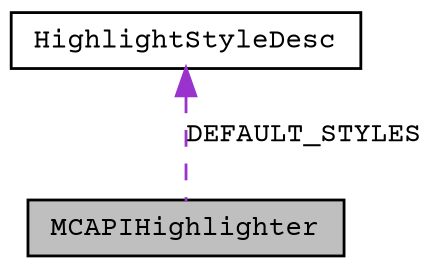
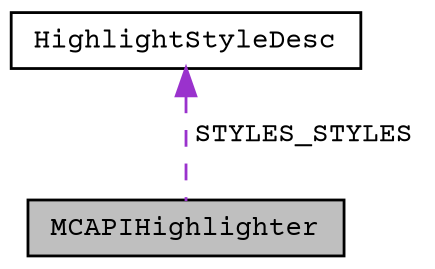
  digraph {
    fontname="Courier Prime"
    node [color=black fontname="Courier Prime" fontsize=10 shape=record]
    n1 [fillcolor=grey75 fontcolor=black height=0.2 label=MCAPIHighlighter style=filled width=0.4]
    n2 [height=0.2 label=HighlightStyleDesc width=0.4]
-   n2 -> n1 [color=darkorchid3 dir=back fontname="Courier Prime" fontsize=10 label=DEFAULT_STYLES labelfontname=FreeSans labelfontsize=10 style=dashed]
+   n2 -> n1 [color=darkorchid3 dir=back fontname="Courier Prime" fontsize=10 label=STYLES_STYLES labelfontname=FreeSans labelfontsize=10 style=dashed]
  }
